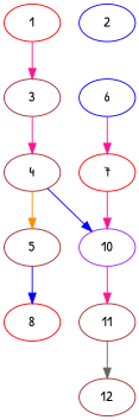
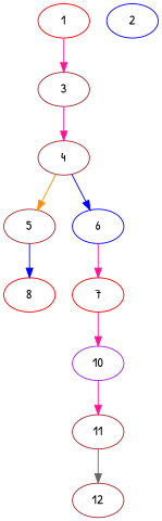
  digraph {
    fontname="Patrick Hand"
    node [alpha=0.05 color=brown fontname="Patrick Hand"]
    edge [color=deeppink fontname="Patrick Hand"]
    1 [color=red expect_size=18429771776000000]
    3 [alpha=0.10 expect_size=5657898328340188]
    4 [alpha=0.07 expect_size=678183088991240192]
    5 [alpha=0.18 expect_size=2689241936581707]
    6 [alpha=0.07 color=blue expect_size=10650252388949144]
    2 [alpha=0.02 color=blue expect_size=74189339315142656]
    8 [color=red expect_size=29518574357357]
    7 [alpha=0.02 color=red expect_size=9916262692352172]
    10 [alpha=0.16 color=purple expect_size=29075503167645]
    11 [alpha=0.08 expect_size=4098330920493252608]
    12 [alpha=0.08 expect_size=18772111808004096]
    1 -> 3
    3 -> 4
    4 -> 5 [color=darkorange]
-   4 -> 10 [color=blue]
+   4 -> 6 [color=blue]
    5 -> 8 [color=blue]
    6 -> 7
    7 -> 10
    10 -> 11
    11 -> 12 [color=gray40]
  }
